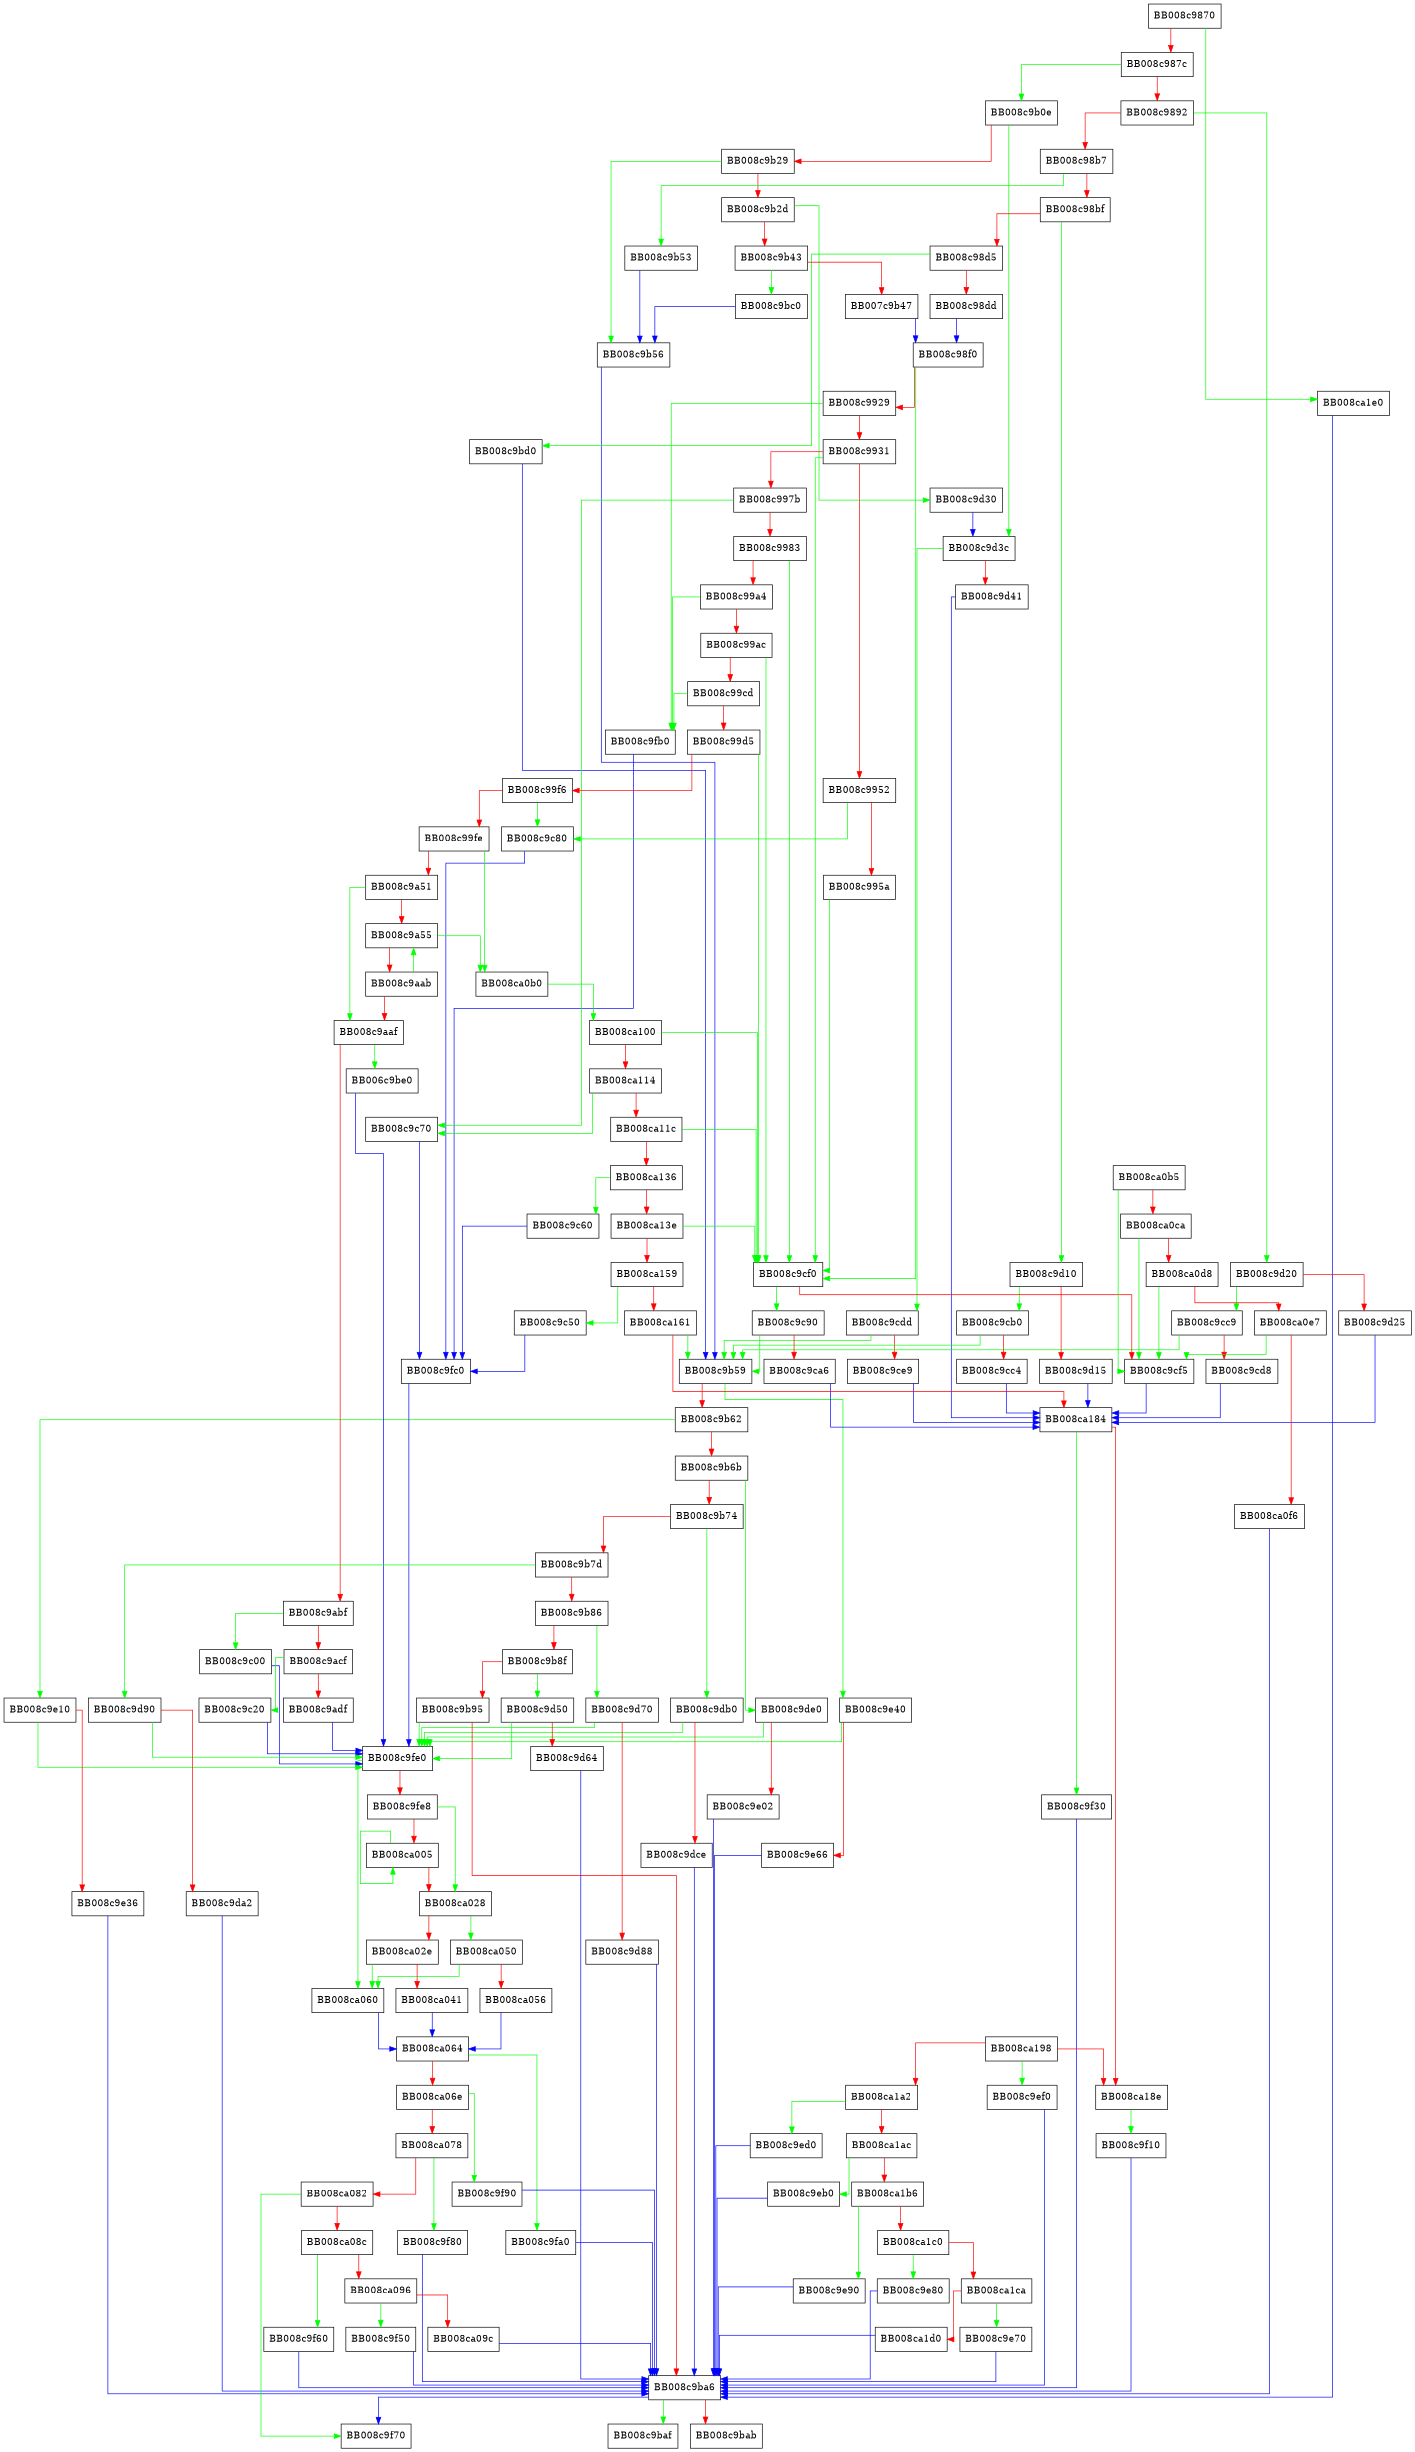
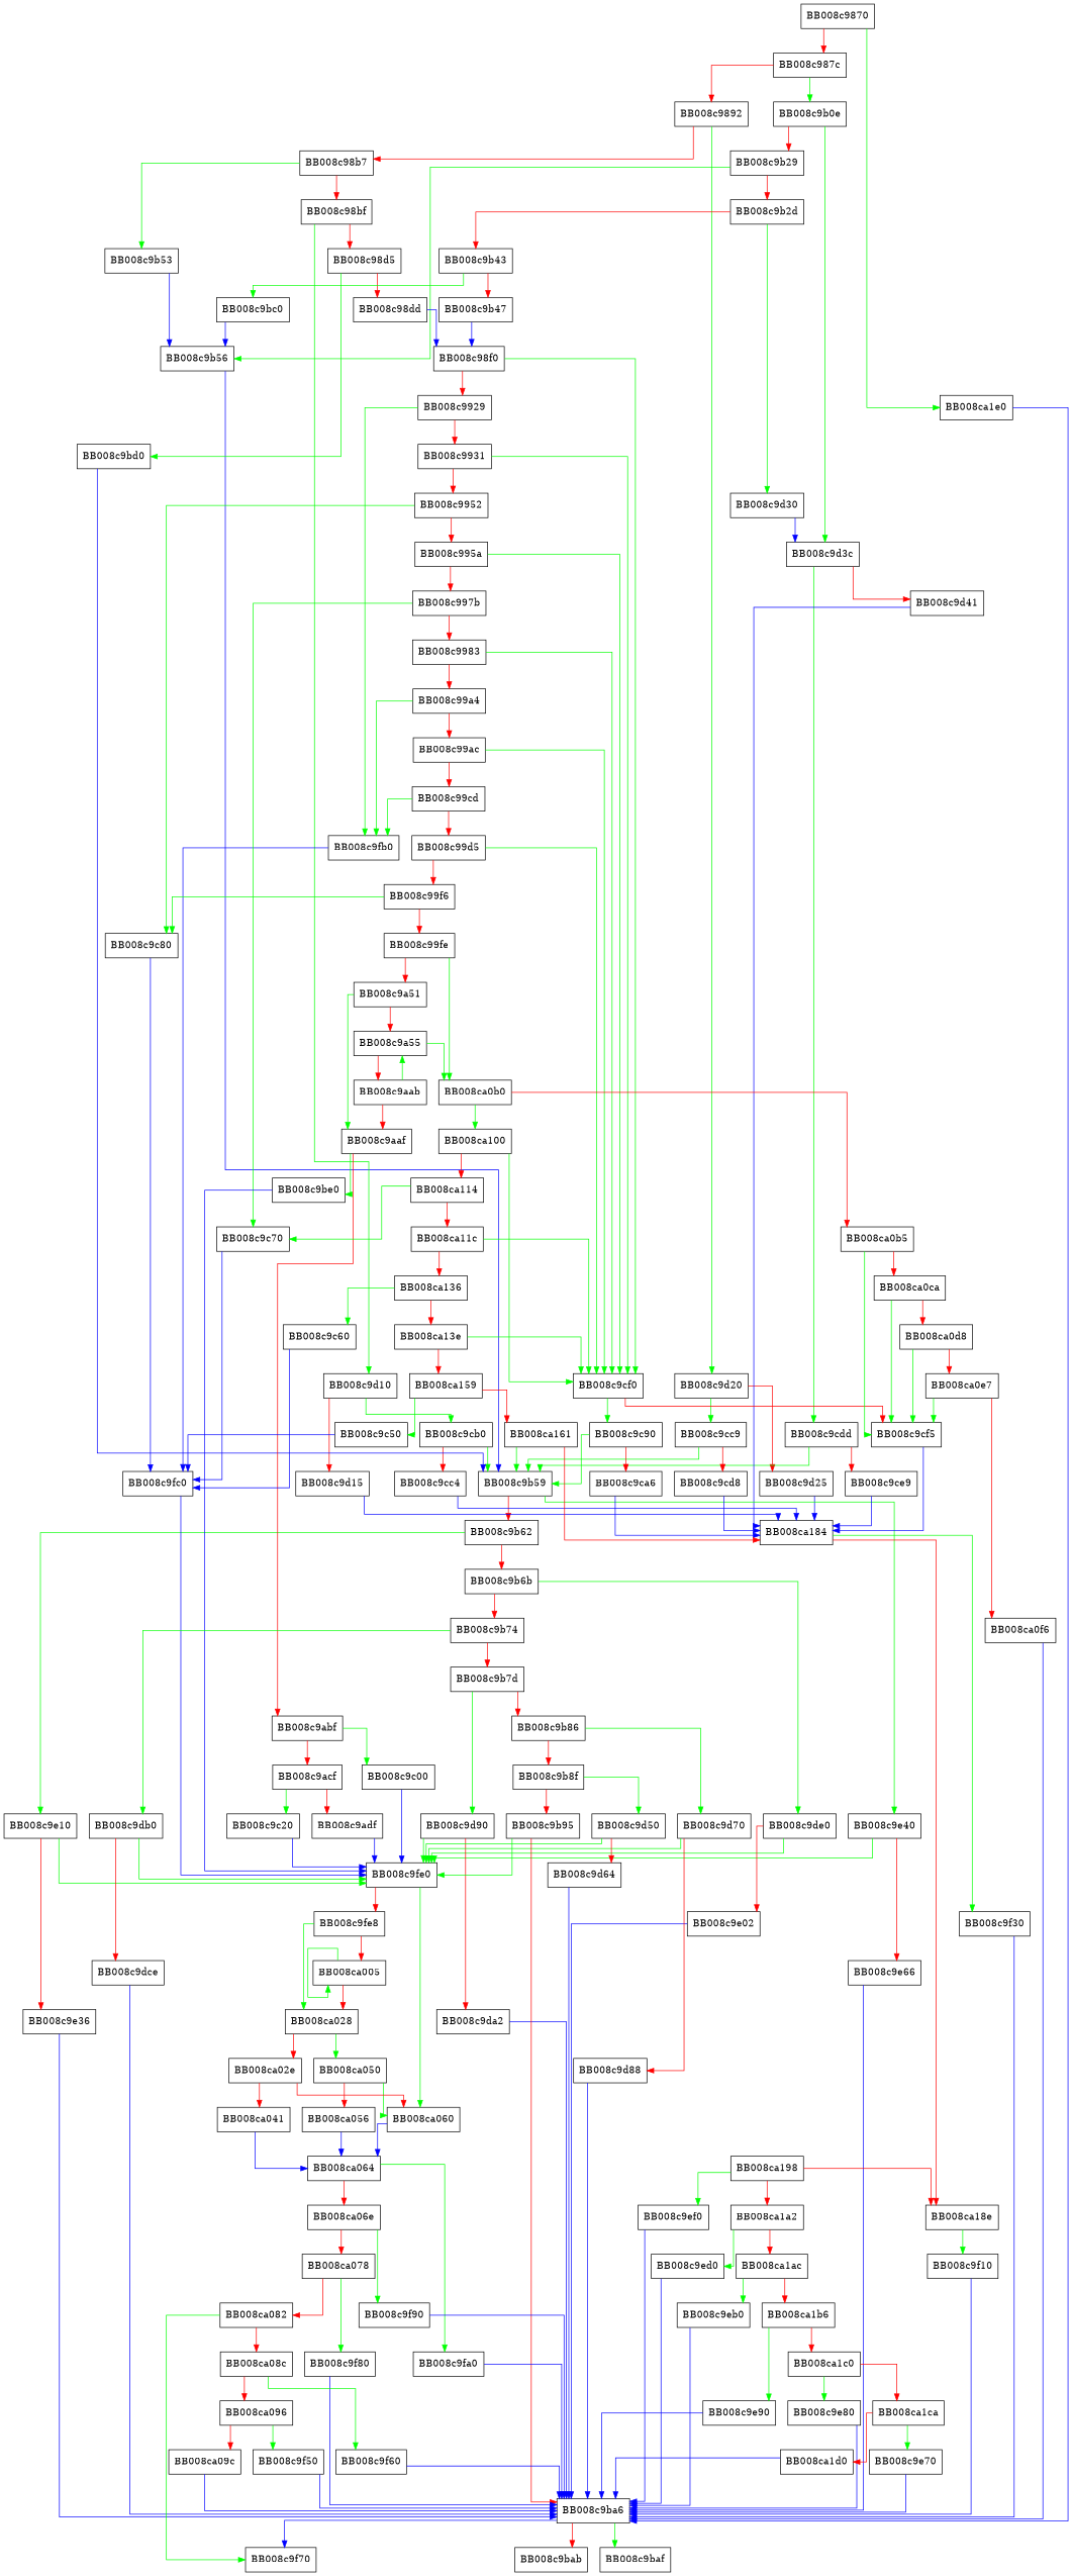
  digraph {
    splines=ortho
    node [shape=box]
    edge [color=green]
    BB008c9870
    BB008ca1e0
    BB008c987c
    BB008c9ba6
    BB008c9b0e
    BB008c9892
    BB008c9baf
    BB008c9bab
    BB008c9f70
    BB008c9d3c
    BB008c9b29
    BB008c9d20
    BB008c98b7
    BB008c9cdd
    BB008c9d41
    BB008c9b56
    BB008c9b2d
    BB008c9cc9
    BB008c9d25
    BB008c9b53
    BB008c98bf
    BB008c9b59
    BB008c9cd8
    BB008ca184
    BB008c9d10
    BB008c98d5
    BB008c9cb0
    BB008c9d15
    BB008c9bd0
    BB008c98dd
    BB008c9cc4
    BB008c98f0
    BB008c9e40
    BB008c9b62
    BB008c9cf0
    BB008c9929
    BB008c9c90
    BB008c9cf5
    BB008c9fb0
    BB008c9931
    BB008c9ca6
    BB008c9fc0
    BB008c9952
    BB008c9fe0
    BB008c9c80
    BB008c995a
    BB008c997b
    BB008c9c70
    BB008c9983
    BB008c99a4
    BB008c99ac
    BB008c99cd
    BB008c99d5
    BB008c99f6
    BB008c99fe
    BB008ca0b0
    BB008c9a51
    BB008ca100
    BB008ca0b5
    BB008c9aaf
    BB008c9a55
    BB008ca114
    BB008ca0ca
-   BB008c9be0 [label=BB006c9be0]
+   BB008c9be0
    BB008c9abf
    BB008c9aab
    BB008c9c00
    BB008c9acf
    BB008ca060
    BB008c9fe8
    BB008c9c20
    BB008c9adf
    BB008ca064
    BB008ca028
    BB008ca005
    BB008c9ce9
    BB008c9d30
    BB008c9b43
    BB008c9bc0
-   BB008c9b47 [label=BB007c9b47]
+   BB008c9b47
    BB008c9e66
    BB008c9e10
    BB008c9b6b
    BB008c9e36
    BB008c9de0
    BB008c9b74
    BB008c9e02
    BB008c9db0
    BB008c9b7d
    BB008c9dce
    BB008c9d90
    BB008c9b86
    BB008c9da2
    BB008c9d70
    BB008c9b8f
    BB008c9d88
    BB008c9d50
    BB008c9b95
    BB008c9d64
    BB008c9c50
    BB008c9c60
    BB008c9f30
    BB008ca18e
    BB008c9f10
    BB008c9e70
    BB008c9e80
    BB008c9e90
    BB008c9eb0
    BB008c9ed0
    BB008c9ef0
    BB008c9f50
    BB008c9f60
    BB008c9f80
    BB008c9f90
    BB008c9fa0
    BB008ca06e
    BB008ca050
    BB008ca02e
    BB008ca056
    BB008ca041
    BB008ca078
    BB008ca082
    BB008ca08c
    BB008ca096
    BB008ca09c
    BB008ca11c
    BB008ca0d8
    BB008ca0e7
    BB008ca0f6
    BB008ca136
    BB008ca13e
    BB008ca159
    BB008ca161
    BB008ca198
    BB008ca1a2
    BB008ca1ac
    BB008ca1b6
    BB008ca1c0
    BB008ca1ca
    BB008ca1d0
    BB008c9870 -> BB008ca1e0
    BB008c9870 -> BB008c987c [color=red]
    BB008ca1e0 -> BB008c9ba6 [color=blue]
    BB008c987c -> BB008c9b0e
    BB008c987c -> BB008c9892 [color=red]
    BB008c9ba6 -> BB008c9baf
    BB008c9ba6 -> BB008c9bab [color=red]
    BB008c9ba6 -> BB008c9f70 [color=blue]
    BB008c9b0e -> BB008c9d3c
    BB008c9b0e -> BB008c9b29 [color=red]
    BB008c9892 -> BB008c9d20
    BB008c9892 -> BB008c98b7 [color=red]
    BB008c9d3c -> BB008c9cdd
    BB008c9d3c -> BB008c9d41 [color=red]
    BB008c9b29 -> BB008c9b56
    BB008c9b29 -> BB008c9b2d [color=red]
    BB008c9d20 -> BB008c9cc9
    BB008c9d20 -> BB008c9d25 [color=red]
    BB008c98b7 -> BB008c9b53
    BB008c98b7 -> BB008c98bf [color=red]
    BB008c9cdd -> BB008c9b59
    BB008c9cdd -> BB008c9ce9 [color=red]
    BB008c9d41 -> BB008ca184 [color=blue]
    BB008c9b56 -> BB008c9b59 [color=blue]
    BB008c9b2d -> BB008c9d30
    BB008c9b2d -> BB008c9b43 [color=red]
    BB008c9cc9 -> BB008c9b59
    BB008c9cc9 -> BB008c9cd8 [color=red]
    BB008c9d25 -> BB008ca184 [color=blue]
    BB008c9b53 -> BB008c9b56 [color=blue]
    BB008c98bf -> BB008c9d10
    BB008c98bf -> BB008c98d5 [color=red]
    BB008c9b59 -> BB008c9e40
    BB008c9b59 -> BB008c9b62 [color=red]
    BB008c9cd8 -> BB008ca184 [color=blue]
    BB008ca184 -> BB008c9f30
    BB008ca184 -> BB008ca18e [color=red]
    BB008c9d10 -> BB008c9cb0
    BB008c9d10 -> BB008c9d15 [color=red]
    BB008c98d5 -> BB008c9bd0
    BB008c98d5 -> BB008c98dd [color=red]
    BB008c9cb0 -> BB008c9b59
    BB008c9cb0 -> BB008c9cc4 [color=red]
    BB008c9d15 -> BB008ca184 [color=blue]
    BB008c9bd0 -> BB008c9b59 [color=blue]
    BB008c98dd -> BB008c98f0 [color=blue]
    BB008c9cc4 -> BB008ca184 [color=blue]
    BB008c98f0 -> BB008c9cf0
    BB008c98f0 -> BB008c9929 [color=red]
    BB008c9e40 -> BB008c9fe0
    BB008c9e40 -> BB008c9e66 [color=red]
    BB008c9b62 -> BB008c9e10
    BB008c9b62 -> BB008c9b6b [color=red]
    BB008c9cf0 -> BB008c9c90
    BB008c9cf0 -> BB008c9cf5 [color=red]
    BB008c9929 -> BB008c9fb0
    BB008c9929 -> BB008c9931 [color=red]
    BB008c9c90 -> BB008c9b59
    BB008c9c90 -> BB008c9ca6 [color=red]
    BB008c9cf5 -> BB008ca184 [color=blue]
    BB008c9fb0 -> BB008c9fc0 [color=blue]
    BB008c9931 -> BB008c9cf0
    BB008c9931 -> BB008c9952 [color=red]
    BB008c9ca6 -> BB008ca184 [color=blue]
    BB008c9fc0 -> BB008c9fe0 [color=blue]
    BB008c9952 -> BB008c9c80
    BB008c9952 -> BB008c995a [color=red]
    BB008c9fe0 -> BB008ca060
    BB008c9fe0 -> BB008c9fe8 [color=red]
    BB008c9c80 -> BB008c9fc0 [color=blue]
    BB008c995a -> BB008c9cf0
-   BB008c9931 -> BB008c997b [color=red]
+   BB008c995a -> BB008c997b [color=red]
    BB008c997b -> BB008c9c70
    BB008c997b -> BB008c9983 [color=red]
    BB008c9c70 -> BB008c9fc0 [color=blue]
    BB008c9983 -> BB008c9cf0
    BB008c9983 -> BB008c99a4 [color=red]
    BB008c99a4 -> BB008c9fb0
    BB008c99a4 -> BB008c99ac [color=red]
    BB008c99ac -> BB008c9cf0
    BB008c99ac -> BB008c99cd [color=red]
    BB008c99cd -> BB008c9fb0
    BB008c99cd -> BB008c99d5 [color=red]
    BB008c99d5 -> BB008c9cf0
    BB008c99d5 -> BB008c99f6 [color=red]
    BB008c99f6 -> BB008c9c80
    BB008c99f6 -> BB008c99fe [color=red]
    BB008c99fe -> BB008ca0b0
    BB008c99fe -> BB008c9a51 [color=red]
    BB008ca0b0 -> BB008ca100
+   BB008ca0b0 -> BB008ca0b5 [color=red]
    BB008c9a51 -> BB008c9aaf
    BB008c9a51 -> BB008c9a55 [color=red]
    BB008ca100 -> BB008c9cf0
    BB008ca100 -> BB008ca114 [color=red]
    BB008ca0b5 -> BB008c9cf5
    BB008ca0b5 -> BB008ca0ca [color=red]
    BB008c9aaf -> BB008c9be0
    BB008c9aaf -> BB008c9abf [color=red]
    BB008c9a55 -> BB008ca0b0
    BB008c9a55 -> BB008c9aab [color=red]
    BB008ca114 -> BB008c9c70
    BB008ca114 -> BB008ca11c [color=red]
    BB008ca0ca -> BB008c9cf5
    BB008ca0ca -> BB008ca0d8 [color=red]
    BB008c9be0 -> BB008c9fe0 [color=blue]
    BB008c9abf -> BB008c9c00
    BB008c9abf -> BB008c9acf [color=red]
    BB008c9aab -> BB008c9aaf [color=red]
    BB008c9aab -> BB008c9a55
    BB008c9c00 -> BB008c9fe0 [color=blue]
    BB008c9acf -> BB008c9c20
    BB008c9acf -> BB008c9adf [color=red]
    BB008ca060 -> BB008ca064 [color=blue]
    BB008c9fe8 -> BB008ca028
    BB008c9fe8 -> BB008ca005 [color=red]
    BB008c9c20 -> BB008c9fe0 [color=blue]
    BB008c9adf -> BB008c9fe0 [color=blue]
    BB008ca064 -> BB008c9fa0
    BB008ca064 -> BB008ca06e [color=red]
    BB008ca028 -> BB008ca050
    BB008ca028 -> BB008ca02e [color=red]
    BB008ca005 -> BB008ca028 [color=red]
    BB008ca005 -> BB008ca005
    BB008c9ce9 -> BB008ca184 [color=blue]
    BB008c9d30 -> BB008c9d3c [color=blue]
    BB008c9b43 -> BB008c9bc0
    BB008c9b43 -> BB008c9b47 [color=red]
    BB008c9bc0 -> BB008c9b56 [color=blue]
    BB008c9b47 -> BB008c98f0 [color=blue]
    BB008c9e66 -> BB008c9ba6 [color=blue]
    BB008c9e10 -> BB008c9fe0
    BB008c9e10 -> BB008c9e36 [color=red]
    BB008c9b6b -> BB008c9de0
    BB008c9b6b -> BB008c9b74 [color=red]
    BB008c9e36 -> BB008c9ba6 [color=blue]
    BB008c9de0 -> BB008c9fe0
    BB008c9de0 -> BB008c9e02 [color=red]
    BB008c9b74 -> BB008c9db0
    BB008c9b74 -> BB008c9b7d [color=red]
    BB008c9e02 -> BB008c9ba6 [color=blue]
    BB008c9db0 -> BB008c9fe0
    BB008c9db0 -> BB008c9dce [color=red]
    BB008c9b7d -> BB008c9d90
    BB008c9b7d -> BB008c9b86 [color=red]
    BB008c9dce -> BB008c9ba6 [color=blue]
    BB008c9d90 -> BB008c9fe0
    BB008c9d90 -> BB008c9da2 [color=red]
    BB008c9b86 -> BB008c9d70
    BB008c9b86 -> BB008c9b8f [color=red]
    BB008c9da2 -> BB008c9ba6 [color=blue]
    BB008c9d70 -> BB008c9fe0
    BB008c9d70 -> BB008c9d88 [color=red]
    BB008c9b8f -> BB008c9d50
    BB008c9b8f -> BB008c9b95 [color=red]
    BB008c9d88 -> BB008c9ba6 [color=blue]
    BB008c9d50 -> BB008c9fe0
    BB008c9d50 -> BB008c9d64 [color=red]
    BB008c9b95 -> BB008c9ba6 [color=red]
    BB008c9b95 -> BB008c9fe0
    BB008c9d64 -> BB008c9ba6 [color=blue]
    BB008c9c50 -> BB008c9fc0 [color=blue]
    BB008c9c60 -> BB008c9fc0 [color=blue]
    BB008c9f30 -> BB008c9ba6 [color=blue]
    BB008ca18e -> BB008c9f10
    BB008c9f10 -> BB008c9ba6 [color=blue]
    BB008c9e70 -> BB008c9ba6 [color=blue]
    BB008c9e80 -> BB008c9ba6 [color=blue]
    BB008c9e90 -> BB008c9ba6 [color=blue]
    BB008c9eb0 -> BB008c9ba6 [color=blue]
    BB008c9ed0 -> BB008c9ba6 [color=blue]
    BB008c9ef0 -> BB008c9ba6 [color=blue]
    BB008c9f50 -> BB008c9ba6 [color=blue]
    BB008c9f60 -> BB008c9ba6 [color=blue]
    BB008c9f80 -> BB008c9ba6 [color=blue]
    BB008c9f90 -> BB008c9ba6 [color=blue]
    BB008c9fa0 -> BB008c9ba6 [color=blue]
    BB008ca06e -> BB008c9f90
    BB008ca06e -> BB008ca078 [color=red]
    BB008ca050 -> BB008ca060
    BB008ca050 -> BB008ca056 [color=red]
-   BB008ca02e -> BB008ca060
+   BB008ca02e -> BB008ca060 [color=red]
    BB008ca02e -> BB008ca041 [color=red]
    BB008ca056 -> BB008ca064 [color=blue]
    BB008ca041 -> BB008ca064 [color=blue]
    BB008ca078 -> BB008c9f80
    BB008ca078 -> BB008ca082 [color=red]
    BB008ca082 -> BB008c9f70
    BB008ca082 -> BB008ca08c [color=red]
    BB008ca08c -> BB008c9f60
    BB008ca08c -> BB008ca096 [color=red]
    BB008ca096 -> BB008c9f50
    BB008ca096 -> BB008ca09c [color=red]
    BB008ca09c -> BB008c9ba6 [color=blue]
    BB008ca11c -> BB008c9cf0
    BB008ca11c -> BB008ca136 [color=red]
    BB008ca0d8 -> BB008c9cf5
    BB008ca0d8 -> BB008ca0e7 [color=red]
    BB008ca0e7 -> BB008c9cf5
    BB008ca0e7 -> BB008ca0f6 [color=red]
    BB008ca0f6 -> BB008c9ba6 [color=blue]
    BB008ca136 -> BB008c9c60
    BB008ca136 -> BB008ca13e [color=red]
    BB008ca13e -> BB008c9cf0
    BB008ca13e -> BB008ca159 [color=red]
    BB008ca159 -> BB008c9c50
    BB008ca159 -> BB008ca161 [color=red]
    BB008ca161 -> BB008c9b59
    BB008ca161 -> BB008ca184 [color=red]
    BB008ca198 -> BB008ca18e [color=red]
    BB008ca198 -> BB008c9ef0
    BB008ca198 -> BB008ca1a2 [color=red]
    BB008ca1a2 -> BB008c9ed0
    BB008ca1a2 -> BB008ca1ac [color=red]
    BB008ca1ac -> BB008c9eb0
    BB008ca1ac -> BB008ca1b6 [color=red]
    BB008ca1b6 -> BB008c9e90
    BB008ca1b6 -> BB008ca1c0 [color=red]
    BB008ca1c0 -> BB008c9e80
    BB008ca1c0 -> BB008ca1ca [color=red]
    BB008ca1ca -> BB008c9e70
    BB008ca1ca -> BB008ca1d0 [color=red]
    BB008ca1d0 -> BB008c9ba6 [color=blue]
  }
